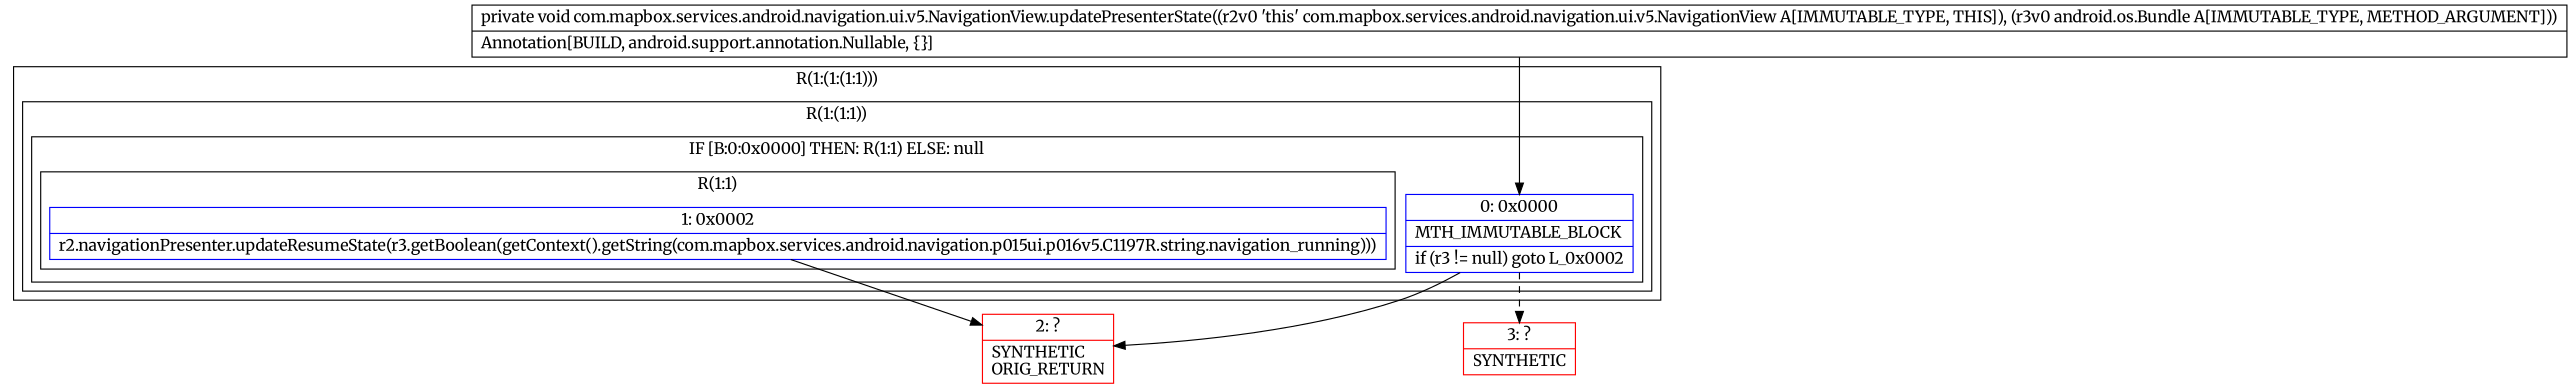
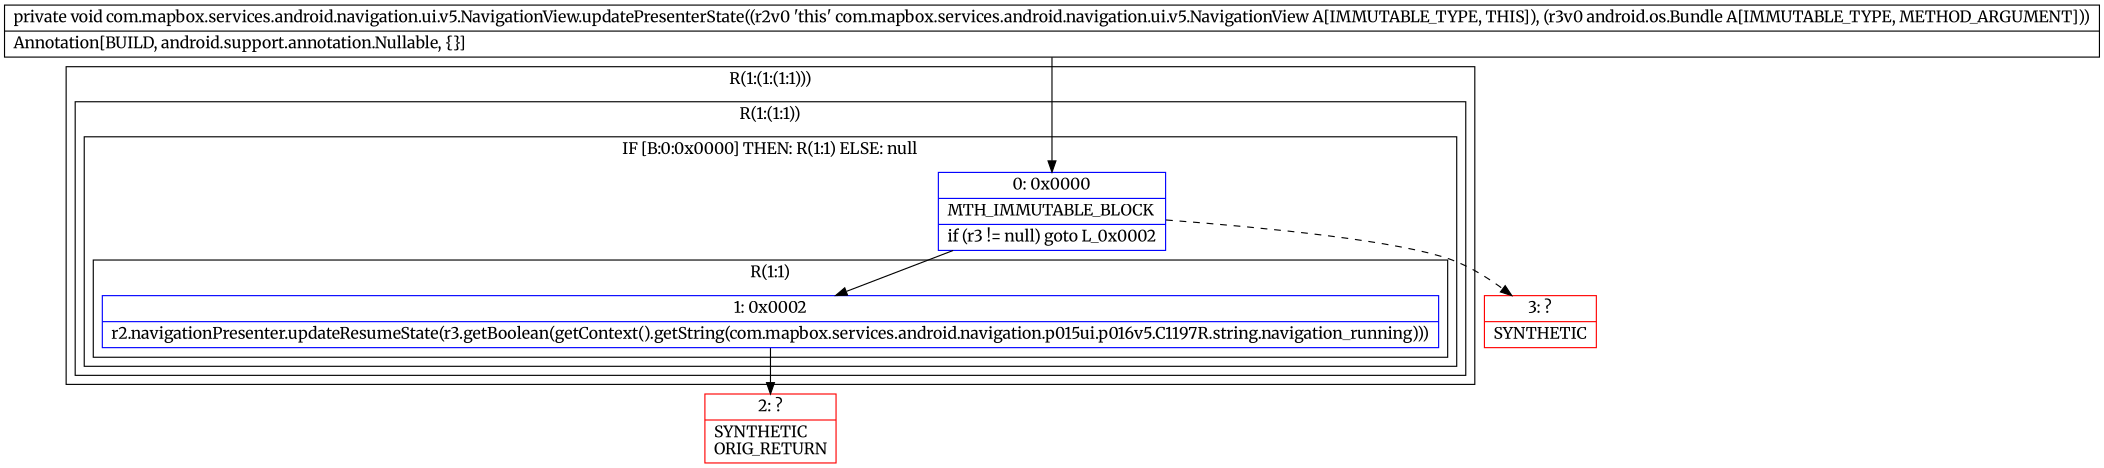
  digraph {
    fontname=Merriweather
    node [color=blue fontname=Merriweather shape=record]
    edge [fontname=Merriweather]
    n1 [label="{1\:\ 0x0002|r2.navigationPresenter.updateResumeState(r3.getBoolean(getContext().getString(com.mapbox.services.android.navigation.p015ui.p016v5.C1197R.string.navigation_running)))\l}"]
    n2 [label="{0\:\ 0x0000|MTH_IMMUTABLE_BLOCK\l|if (r3 != null) goto L_0x0002\l}"]
    n3 [color=red label="{2\:\ ?|SYNTHETIC\lORIG_RETURN\l}"]
    n4 [color=red label="{3\:\ ?|SYNTHETIC\l}"]
    n5 [label="{private void com.mapbox.services.android.navigation.ui.v5.NavigationView.updatePresenterState((r2v0 'this' com.mapbox.services.android.navigation.ui.v5.NavigationView A[IMMUTABLE_TYPE, THIS]), (r3v0 android.os.Bundle A[IMMUTABLE_TYPE, METHOD_ARGUMENT]))  | Annotation[BUILD, android.support.annotation.Nullable, \{\}]\l}" color=""]
    subgraph cluster_1 {
      label="R(1:(1:(1:1)))"
      subgraph cluster_2 {
        label="R(1:(1:1))"
        subgraph cluster_3 {
          label="IF [B:0:0x0000] THEN: R(1:1) ELSE: null"
          n2
          subgraph cluster_4 {
            label="R(1:1)"
            n1
          }
        }
      }
    }
    n1 -> n3
-   n2 -> n3
+   n2 -> n1
    n2 -> n4 [style=dashed]
    n5 -> n2
  }
